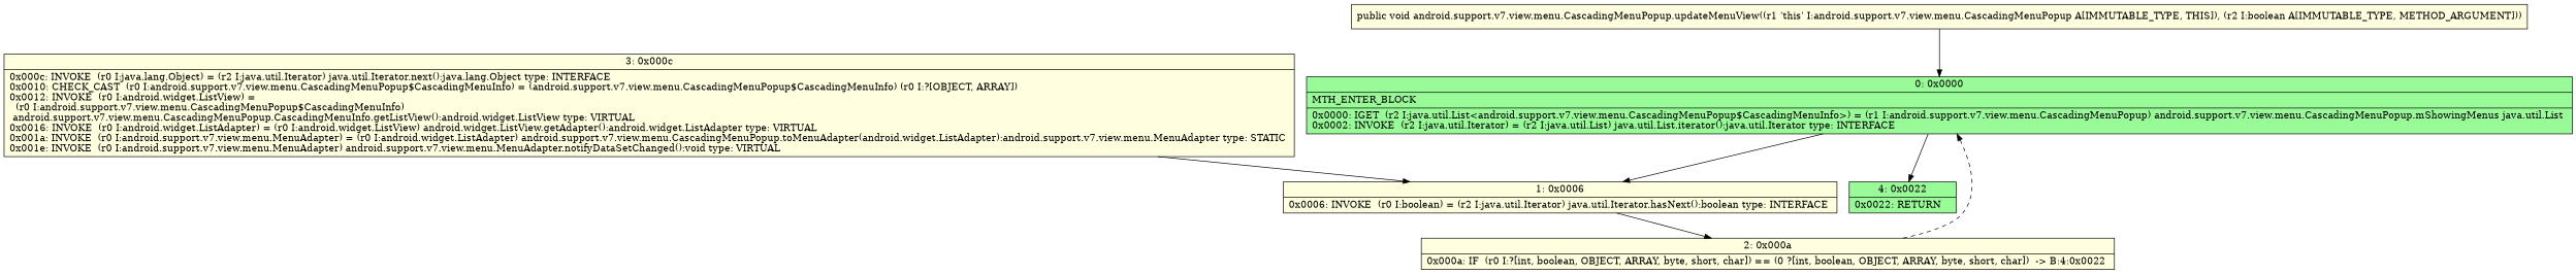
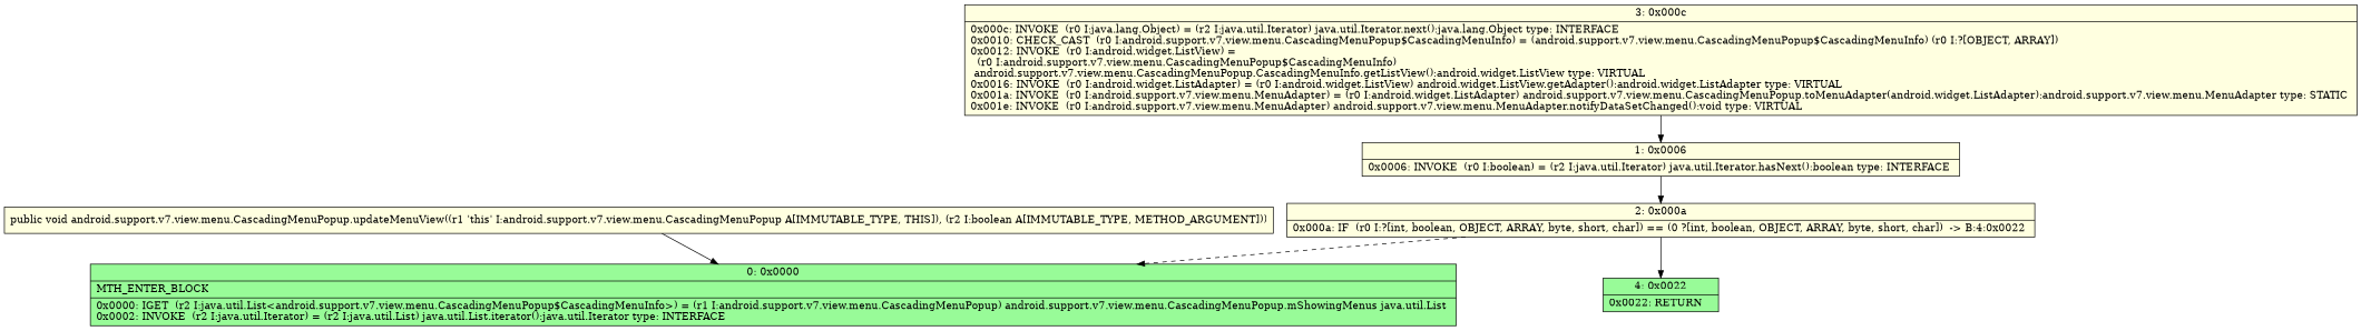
  digraph {
    node [fillcolor=lightyellow shape=record style=filled]
    n1 [fillcolor=palegreen label="{0\:\ 0x0000|MTH_ENTER_BLOCK\l|0x0000: IGET  (r2 I:java.util.List\<android.support.v7.view.menu.CascadingMenuPopup$CascadingMenuInfo\>) = (r1 I:android.support.v7.view.menu.CascadingMenuPopup) android.support.v7.view.menu.CascadingMenuPopup.mShowingMenus java.util.List \l0x0002: INVOKE  (r2 I:java.util.Iterator) = (r2 I:java.util.List) java.util.List.iterator():java.util.Iterator type: INTERFACE \l}"]
    n2 [label="{1\:\ 0x0006|0x0006: INVOKE  (r0 I:boolean) = (r2 I:java.util.Iterator) java.util.Iterator.hasNext():boolean type: INTERFACE \l}"]
    n3 [label="{2\:\ 0x000a|0x000a: IF  (r0 I:?[int, boolean, OBJECT, ARRAY, byte, short, char]) == (0 ?[int, boolean, OBJECT, ARRAY, byte, short, char])  \-\> B:4:0x0022 \l}"]
    n4 [fillcolor=palegreen label="{4\:\ 0x0022|0x0022: RETURN   \l}"]
    n5 [label="{3\:\ 0x000c|0x000c: INVOKE  (r0 I:java.lang.Object) = (r2 I:java.util.Iterator) java.util.Iterator.next():java.lang.Object type: INTERFACE \l0x0010: CHECK_CAST  (r0 I:android.support.v7.view.menu.CascadingMenuPopup$CascadingMenuInfo) = (android.support.v7.view.menu.CascadingMenuPopup$CascadingMenuInfo) (r0 I:?[OBJECT, ARRAY]) \l0x0012: INVOKE  (r0 I:android.widget.ListView) = \l  (r0 I:android.support.v7.view.menu.CascadingMenuPopup$CascadingMenuInfo)\l android.support.v7.view.menu.CascadingMenuPopup.CascadingMenuInfo.getListView():android.widget.ListView type: VIRTUAL \l0x0016: INVOKE  (r0 I:android.widget.ListAdapter) = (r0 I:android.widget.ListView) android.widget.ListView.getAdapter():android.widget.ListAdapter type: VIRTUAL \l0x001a: INVOKE  (r0 I:android.support.v7.view.menu.MenuAdapter) = (r0 I:android.widget.ListAdapter) android.support.v7.view.menu.CascadingMenuPopup.toMenuAdapter(android.widget.ListAdapter):android.support.v7.view.menu.MenuAdapter type: STATIC \l0x001e: INVOKE  (r0 I:android.support.v7.view.menu.MenuAdapter) android.support.v7.view.menu.MenuAdapter.notifyDataSetChanged():void type: VIRTUAL \l}"]
    n6 [label="{public void android.support.v7.view.menu.CascadingMenuPopup.updateMenuView((r1 'this' I:android.support.v7.view.menu.CascadingMenuPopup A[IMMUTABLE_TYPE, THIS]), (r2 I:boolean A[IMMUTABLE_TYPE, METHOD_ARGUMENT])) }"]
-   n1 -> n2
    n2 -> n3
    n3 -> n1 [style=dashed]
-   n1 -> n4
+   n3 -> n4
    n5 -> n2
    n6 -> n1
  }
